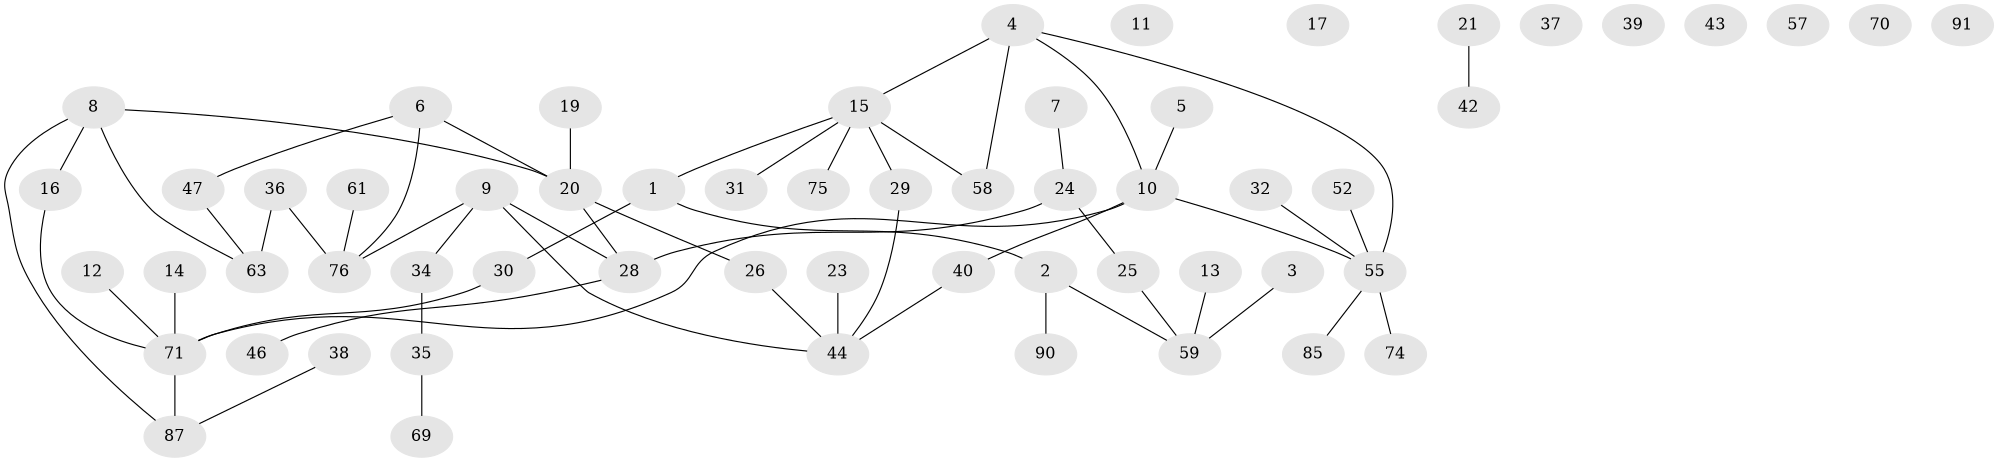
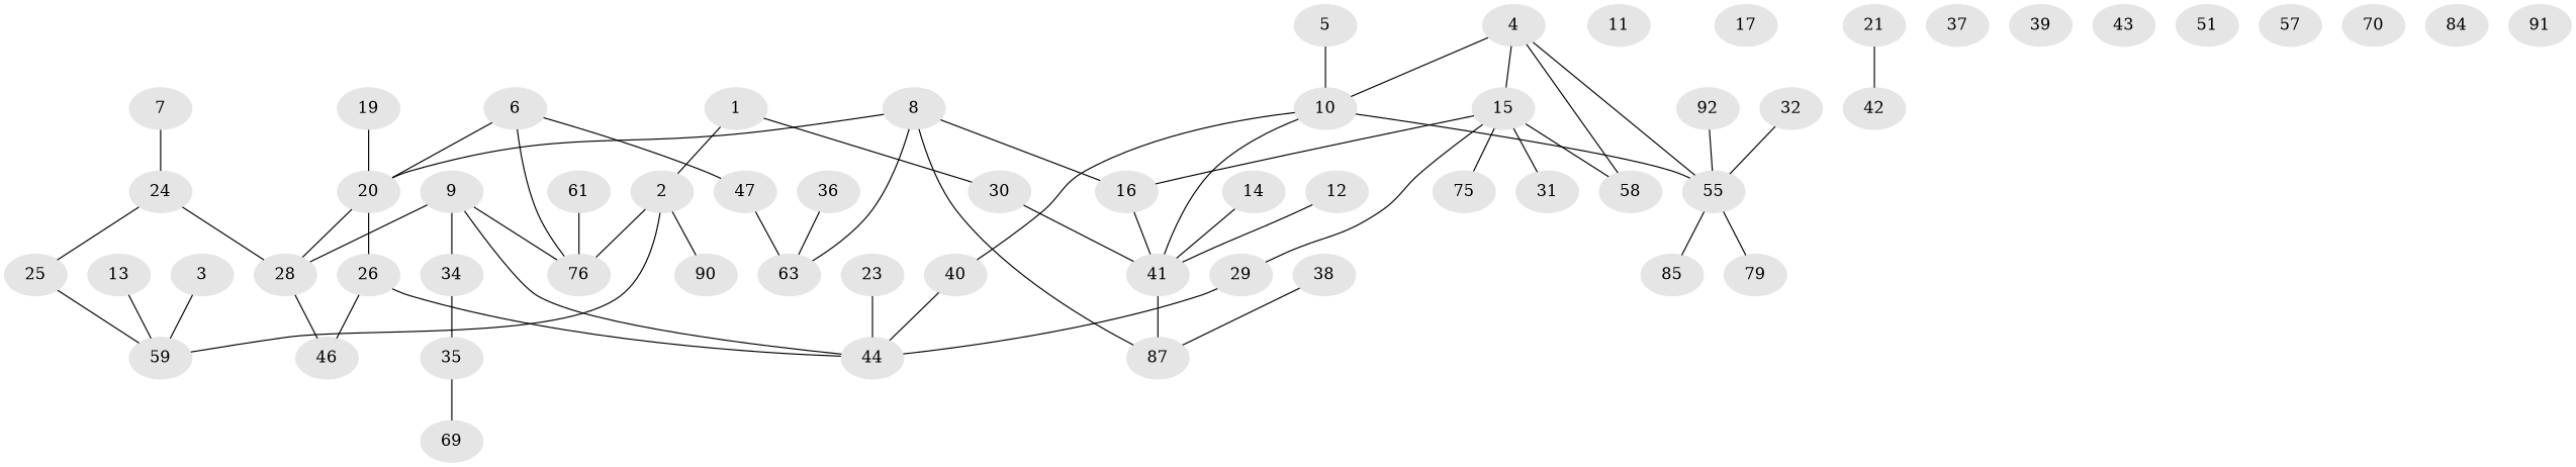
  graph {
    node [color=gray90 style=filled]
    1 [super="+66"]
    2 [super="+48"]
    30
    59 [super="+89"]
    90
-   41 [super="+78" label=71]
+   41 [super="+78"]
    3 [super="+18"]
    4 [super="+62"]
    10 [super="+22"]
    15 [super="+74"]
    55 [super="+86"]
    58 [super="+81"]
    40
    16 [super="+45"]
    29 [super="+67"]
    31 [super="+92"]
    75
-   79 [label=74]
+   79
    85
    5
    6 [super="+27"]
    20 [super="+54"]
    47 [super="+68"]
    76
    28 [super="+33"]
    26 [super="+82"]
    63 [super="+88"]
    7 [super="+60"]
    24 [super="+80"]
    25 [super="+56"]
    8 [super="+50"]
    87
    9 [super="+72"]
    34 [super="+83"]
    44 [super="+73"]
    46
    35
    11
    12 [super="+64"]
    13
    14 [super="+49"]
    17
    19
    42 [super="+65"]
    21
    23
    32
    69
    36 [super="+53"]
    37
    38
    39
    43
    61 [super="+77"]
-   52
+   51
+   52 [label=92]
    57
    70 [super="+71"]
+   84
    91
    1 -- 2
    1 -- 30
    2 -- 59
    2 -- 90
    30 -- 41
    41 -- 87
    3 -- 59
    4 -- 10
    4 -- 15
    4 -- 55
    4 -- 58
    10 -- 41
    10 -- 55
    10 -- 40
    15 -- 58
-   15 -- 1
+   15 -- 16
    15 -- 29
    15 -- 31
    15 -- 75
    55 -- 79
    55 -- 85
    40 -- 44
    16 -- 41
    29 -- 44
    5 -- 10
    6 -- 20
    6 -- 47
    6 -- 76
    20 -- 28
    20 -- 26
    47 -- 63
    28 -- 46
    26 -- 44
+   26 -- 46
    7 -- 24
    24 -- 28
    24 -- 25
    25 -- 59
    8 -- 16
    8 -- 20
    8 -- 63
    8 -- 87
    9 -- 76
    9 -- 28
    9 -- 34
    9 -- 44
    34 -- 35
    35 -- 69
    12 -- 41
    13 -- 59
    14 -- 41
    19 -- 20
    21 -- 42
    23 -- 44
    32 -- 55
-   36 -- 76
+   2 -- 76
    36 -- 63
    38 -- 87
    61 -- 76
    52 -- 55
  }
